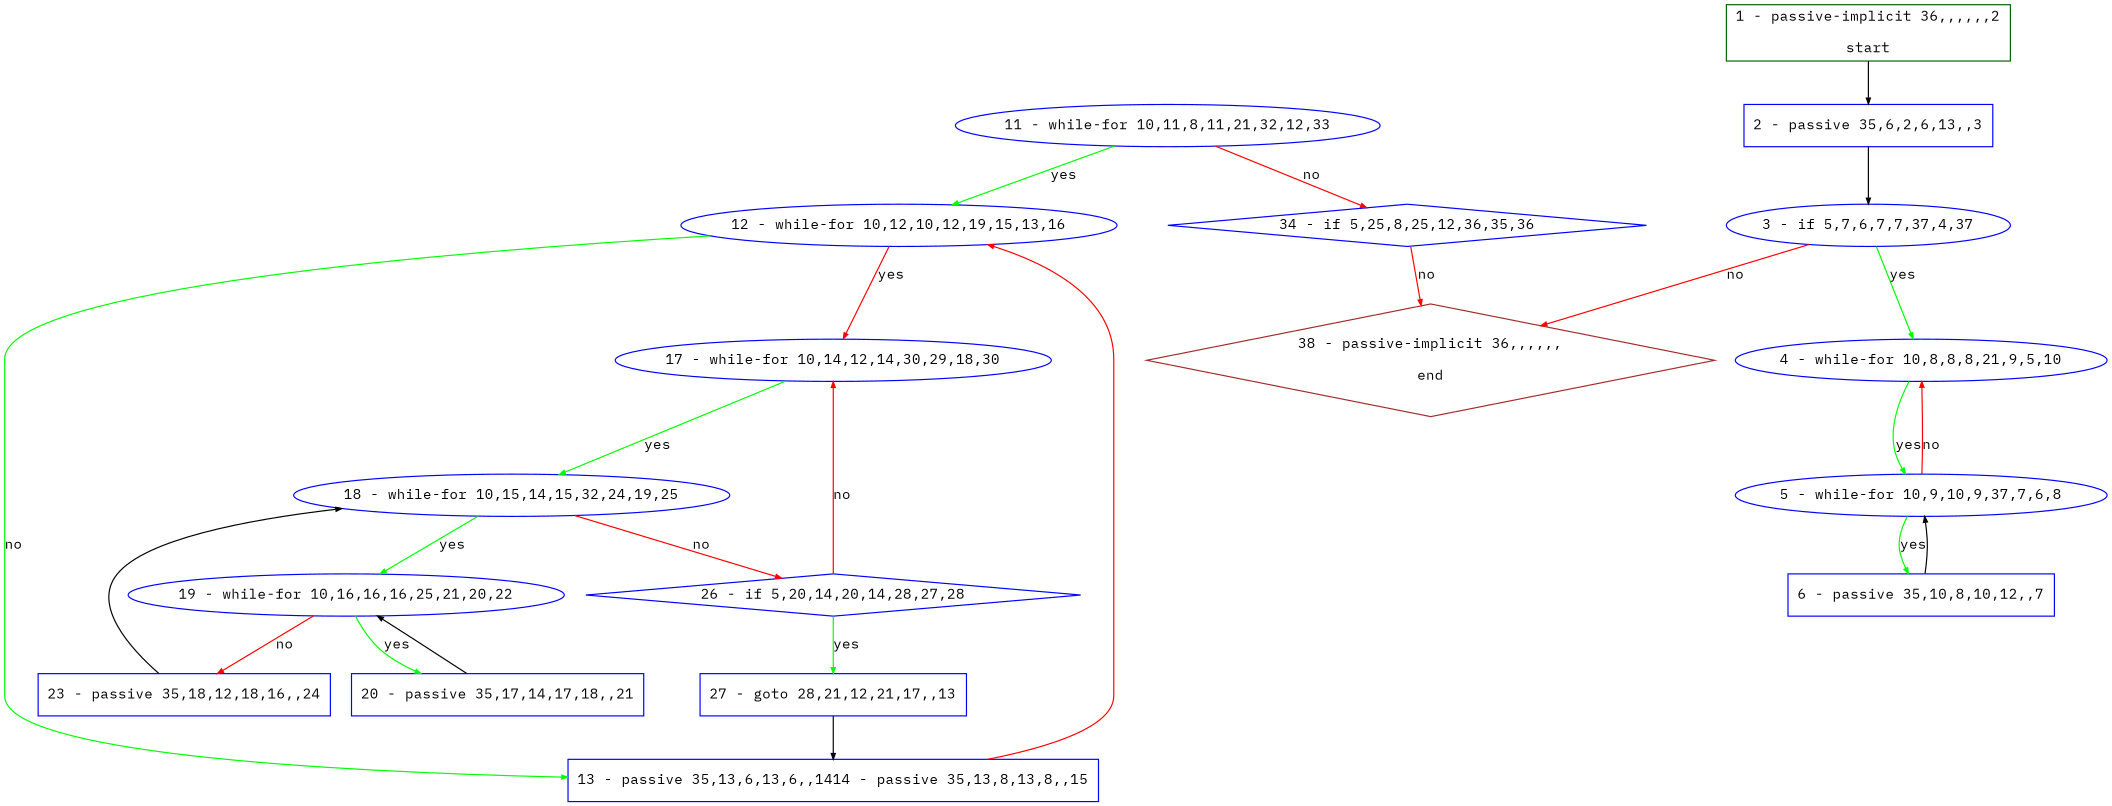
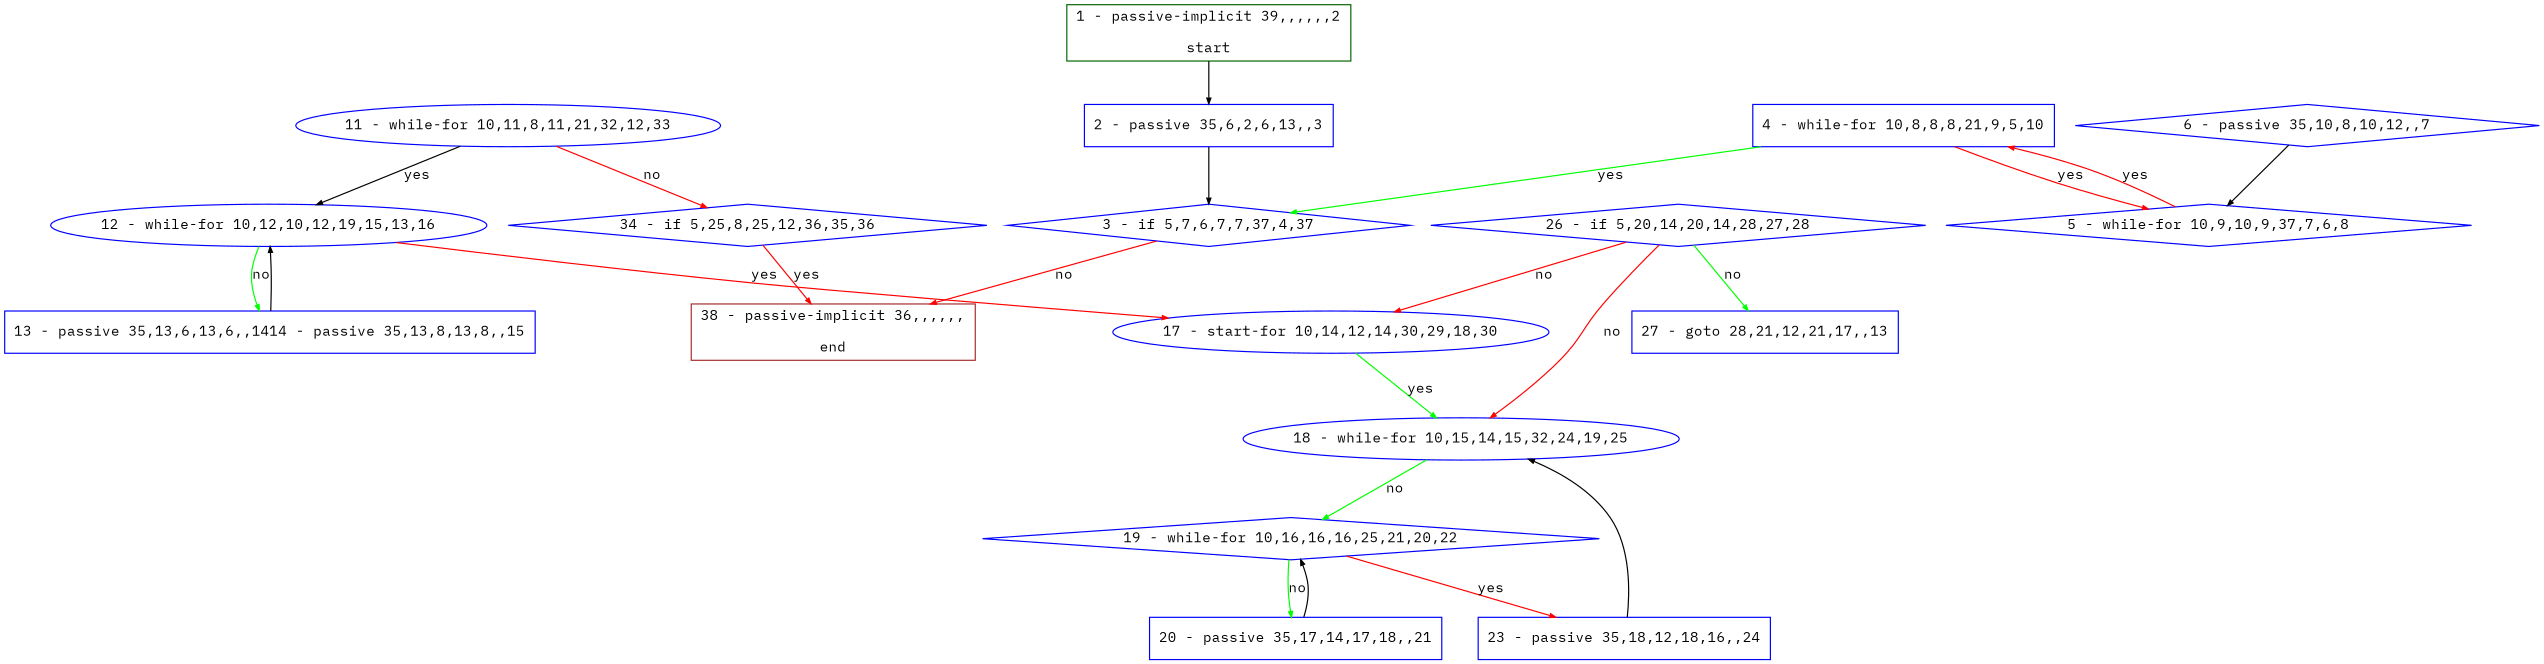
  digraph {
    bgcolor=white
    compound=true
    fillcolor="#FFFFCC"
    fontname="IBM Plex Mono"
    fontsize=12
    pack=true
    packmode=clust
    style="rounded,filled"
    node [color="#0000ff" compound=true fillcolor="#ffffff" fixedsize=false fontname="IBM Plex Mono" fontsize=12 node_initialized=no shape=box style=filled]
    edge [arrowhead=normal arrowsize=0.5 arrowtail=none color="#00ff00" compound=true dir=forward fontcolor=black fontname="IBM Plex Mono" fontsize=12]
    n1 [label="2 - passive 35,6,2,6,13,,3"]
-   n2 [label="3 - if 5,7,6,7,7,37,4,37" shape=ellipse]
-   n3 [label="4 - while-for 10,8,8,8,21,9,5,10" shape=oval]
-   n4 [color="#a52a2a" label="38 - passive-implicit 36,,,,,,\n\nend" shape=diamond]
-   n5 [color="#006400" label="1 - passive-implicit 36,,,,,,2\n\nstart"]
-   n6 [label="5 - while-for 10,9,10,9,37,7,6,8" shape=oval]
-   n7 [label="6 - passive 35,10,8,10,12,,7"]
+   n2 [label="3 - if 5,7,6,7,7,37,4,37" shape=diamond]
+   n3 [label="4 - while-for 10,8,8,8,21,9,5,10"]
+   n4 [color="#a52a2a" label="38 - passive-implicit 36,,,,,,\n\nend"]
+   n5 [color="#006400" label="1 - passive-implicit 39,,,,,,2\n\nstart"]
+   n6 [label="5 - while-for 10,9,10,9,37,7,6,8" shape=diamond]
+   n7 [label="6 - passive 35,10,8,10,12,,7" shape=diamond]
    n8 [label="11 - while-for 10,11,8,11,21,32,12,33" shape=oval]
    n9 [label="12 - while-for 10,12,10,12,19,15,13,16" shape=oval]
    n10 [label="34 - if 5,25,8,25,12,36,35,36" shape=diamond]
    n11 [label="13 - passive 35,13,6,13,6,,1414 - passive 35,13,8,13,8,,15"]
-   n12 [label="17 - while-for 10,14,12,14,30,29,18,30" shape=oval]
+   n12 [label="17 - start-for 10,14,12,14,30,29,18,30" shape=oval]
    n13 [label="18 - while-for 10,15,14,15,32,24,19,25" shape=oval]
-   n14 [label="19 - while-for 10,16,16,16,25,21,20,22" shape=oval]
+   n14 [label="19 - while-for 10,16,16,16,25,21,20,22" shape=diamond]
    n15 [label="26 - if 5,20,14,20,14,28,27,28" shape=diamond]
    n16 [label="20 - passive 35,17,14,17,18,,21"]
    n17 [label="23 - passive 35,18,12,18,16,,24"]
    n18 [label="27 - goto 28,21,12,21,17,,13"]
    n1 -> n2 [color="#000000"]
-   n2 -> n3 [label=yes]
+   n3 -> n2 [label=yes]
    n2 -> n4 [color="#ff0000" label=no]
-   n3 -> n6 [label=yes]
+   n3 -> n6 [color="#ff0000" label=yes]
    n5 -> n1 [color="#000000"]
-   n6 -> n3 [color="#ff0000" label=no]
-   n6 -> n7 [label=yes]
+   n6 -> n3 [color="#ff0000" label=yes]
    n7 -> n6 [color="#000000"]
-   n8 -> n9 [label=yes]
+   n8 -> n9 [color="#000000" label=yes]
    n8 -> n10 [color="#ff0000" label=no]
    n9 -> n11 [label=no]
    n9 -> n12 [color="#ff0000" label=yes]
-   n10 -> n4 [color="#ff0000" label=no]
-   n11 -> n9 [color="#ff0000"]
+   n10 -> n4 [color="#ff0000" label=yes]
+   n11 -> n9 [color="#000000"]
    n12 -> n13 [label=yes]
-   n13 -> n14 [label=yes]
-   n13 -> n15 [color="#ff0000" label=no]
-   n14 -> n16 [label=yes]
-   n14 -> n17 [color="#ff0000" label=no]
+   n13 -> n14 [label=no]
+   n15 -> n13 [color="#ff0000" label=no]
+   n14 -> n16 [label=no]
+   n14 -> n17 [color="#ff0000" label=yes]
    n15 -> n12 [color="#ff0000" label=no]
-   n15 -> n18 [label=yes]
+   n15 -> n18 [label=no]
    n16 -> n14 [color="#000000"]
    n17 -> n13 [color="#000000"]
-   n18 -> n11 [color="#000000"]
  }
